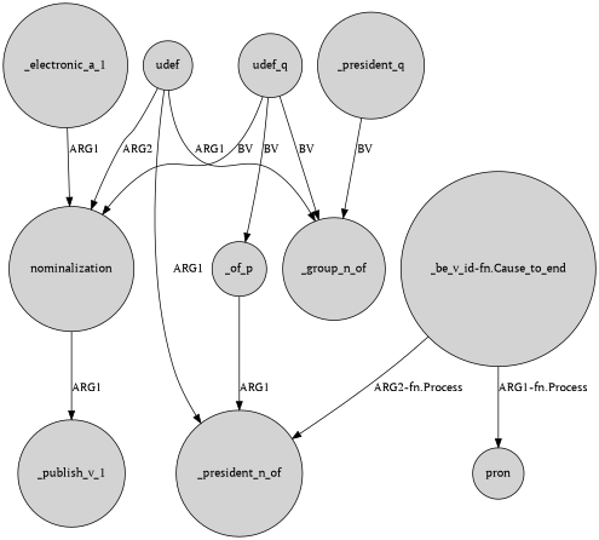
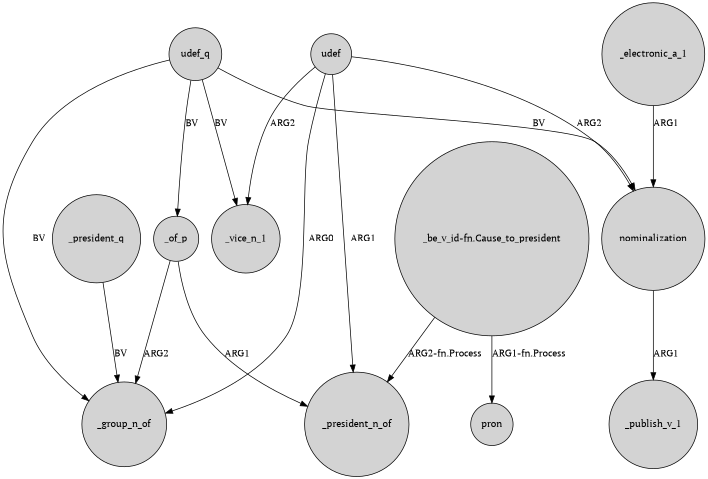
  digraph {
    fontname="PT Serif"
    node [fontname="PT Serif" shape=circle style=filled]
    edge [fontname="PT Serif"]
    _of_p
    _group_n_of
    _president_n_of
    nominalization
    _publish_v_1
    n6 [label=udef]
-   "_be_v_id-fn.Cause_to_end"
+   _vice_n_1
+   "_be_v_id-fn.Cause_to_end" [label="_be_v_id-fn.Cause_to_president"]
    pron
    udef_q
    _electronic_a_1
    n12 [label=_president_q]
+   _of_p -> _group_n_of [label=ARG2]
    _of_p -> _president_n_of [label=ARG1]
    nominalization -> _publish_v_1 [label=ARG1]
-   n6 -> _group_n_of [label=ARG1]
+   n6 -> _group_n_of [label=ARG0]
    n6 -> _president_n_of [label=ARG1]
    n6 -> nominalization [label=ARG2]
+   n6 -> _vice_n_1 [label=ARG2]
    "_be_v_id-fn.Cause_to_end" -> _president_n_of [label="ARG2-fn.Process"]
    "_be_v_id-fn.Cause_to_end" -> pron [label="ARG1-fn.Process"]
    udef_q -> _of_p [label=BV]
    udef_q -> _group_n_of [label=BV]
    udef_q -> nominalization [label=BV]
+   udef_q -> _vice_n_1 [label=BV]
    _electronic_a_1 -> nominalization [label=ARG1]
    n12 -> _group_n_of [label=BV]
  }
